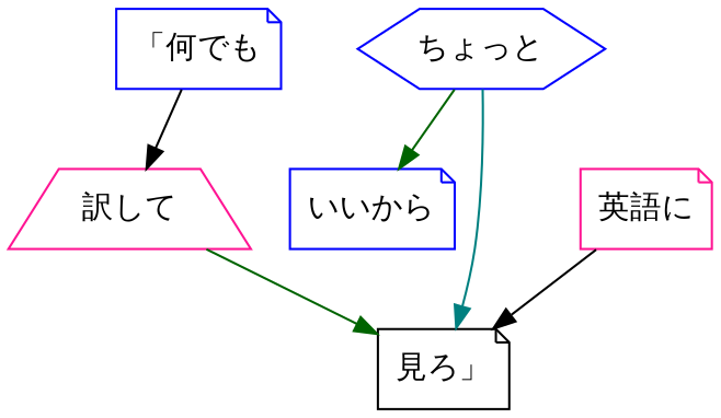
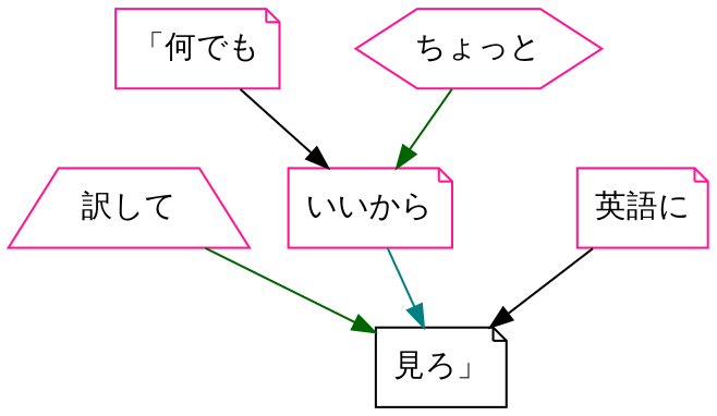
  digraph {
    fontname=Ubuntu
    node [color=deeppink fontname=Ubuntu shape=note]
    edge [color=black fontname=Ubuntu]
-   n1 [color=blue label="「何でも"]
-   n2 [color=blue label="いいから"]
+   n1 [label="「何でも"]
+   n2 [label="いいから"]
    n3 [color=black label="見ろ」"]
-   n4 [color=blue label="ちょっと" shape=hexagon]
+   n4 [label="ちょっと" shape=hexagon]
    n5 [label="訳して" shape=trapezium]
    n6 [label="英語に"]
-   n1 -> n5
-   n4 -> n3 [color=teal]
+   n1 -> n2
+   n2 -> n3 [color=teal]
    n4 -> n2 [color=darkgreen]
    n5 -> n3 [color=darkgreen]
    n6 -> n3
  }
